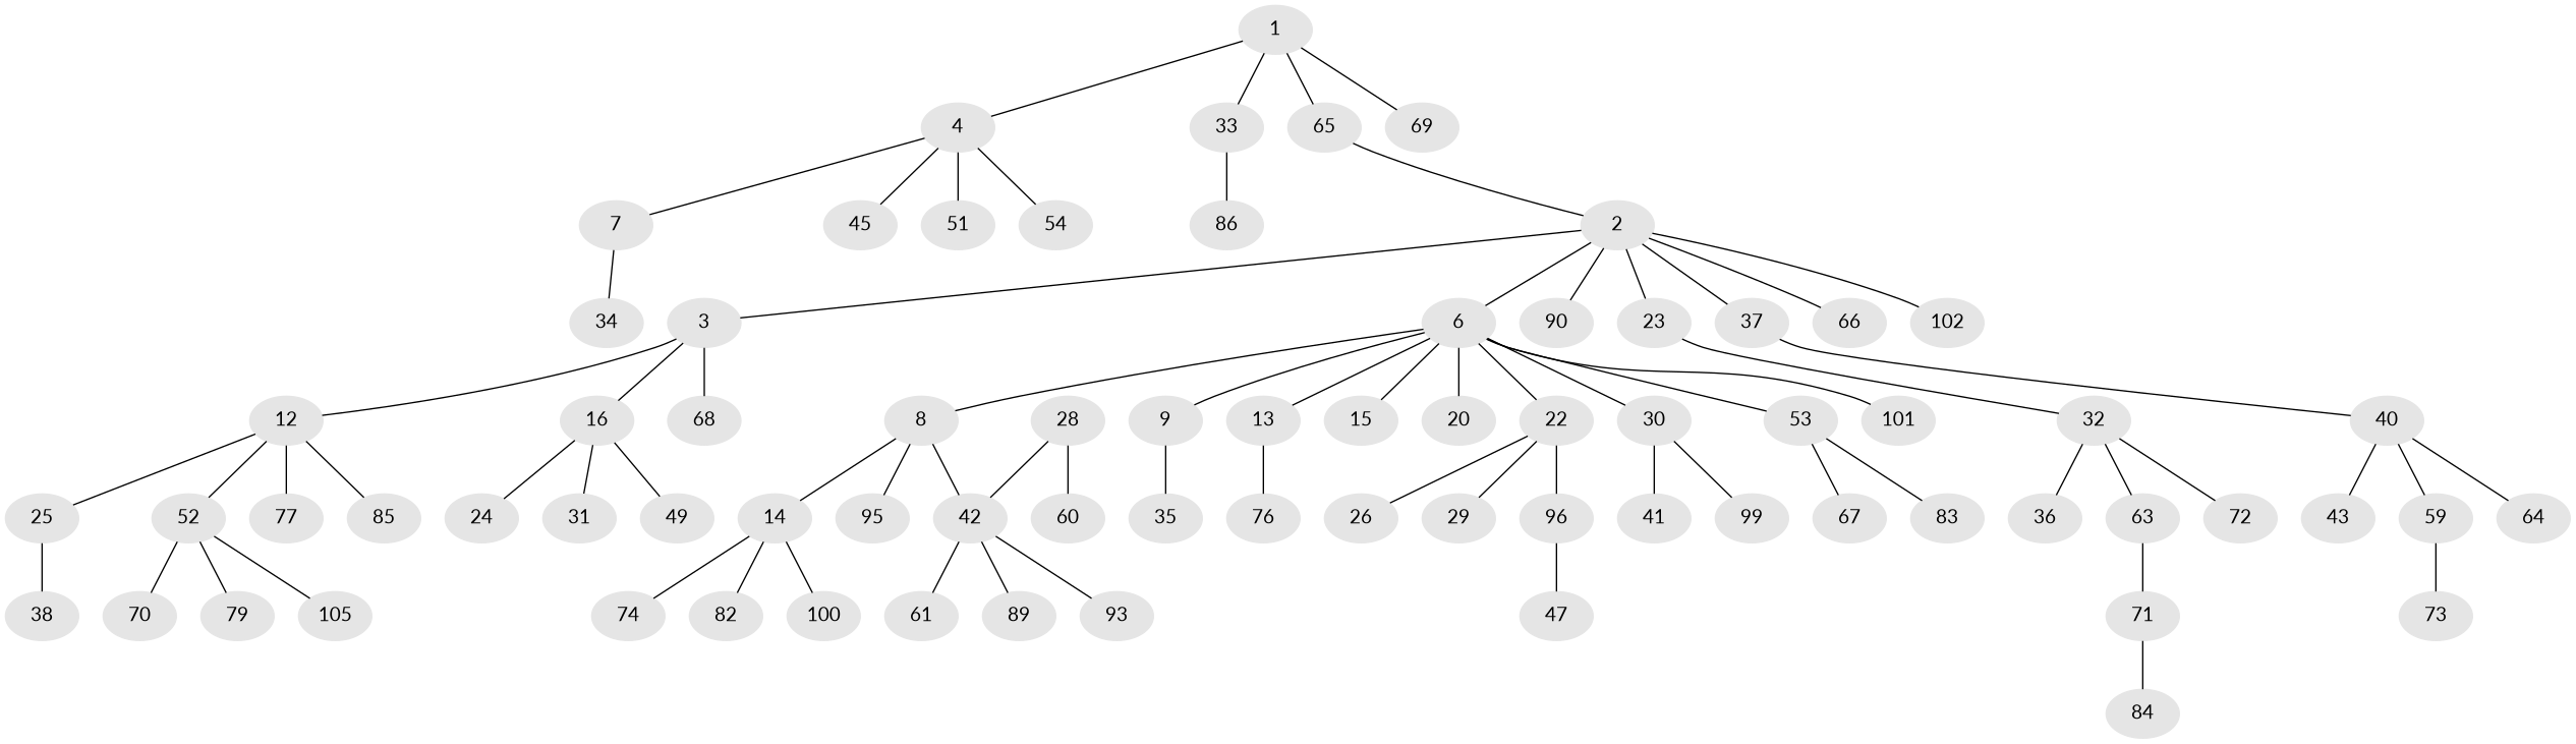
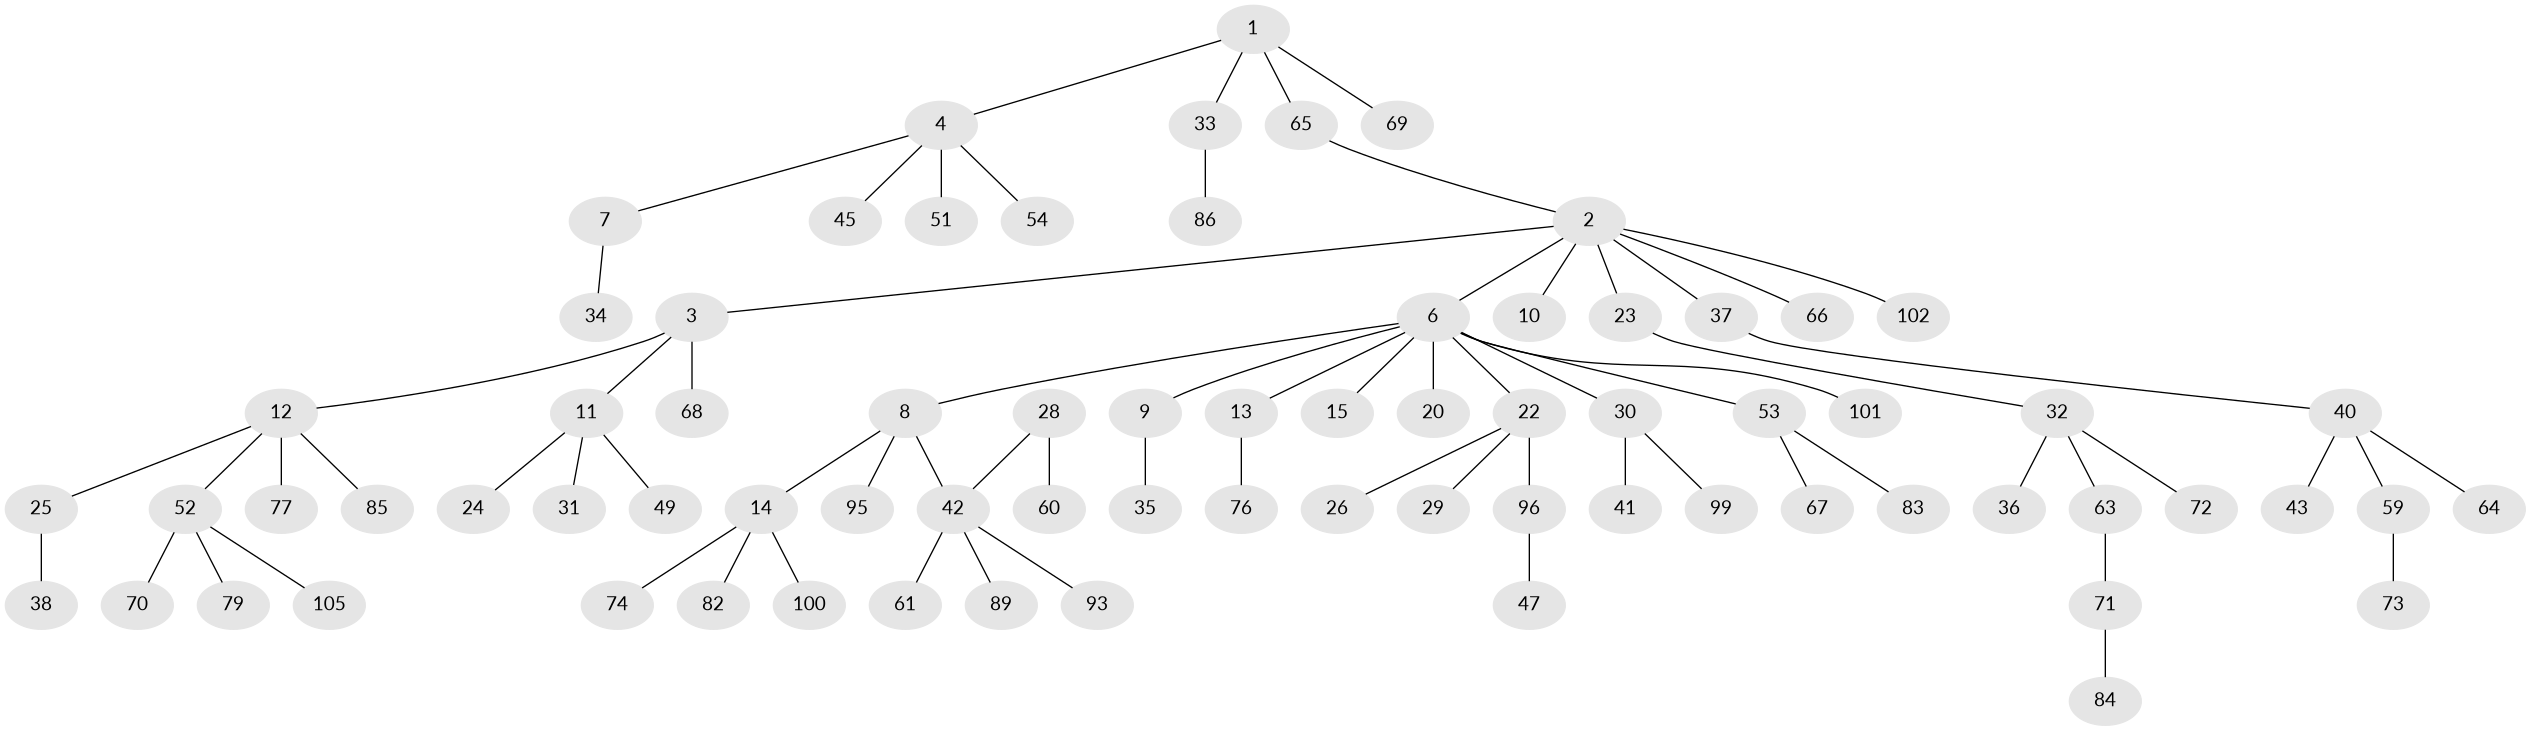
  graph {
    fontname=Lato
    node [color=gray90 fontname=Lato style=filled]
    edge [fontname=Lato]
    1 [super="+11"]
    4 [super="+17"]
    33 [super="+56"]
    65
    69 [super="+106"]
    2 [super="+18"]
    3 [super="+5"]
    6 [super="+21"]
-   10 [label=90]
+   10
    23
    37
    66
    102
    7 [super="+19"]
    45
    51 [super="+108"]
    54 [super="+75"]
    86
    12 [super="+39"]
-   16 [super="+46"]
+   16 [super="+46" label=11]
    68 [super="+104"]
    8 [super="+92"]
    9
    13 [super="+44"]
    15
    20
    22 [super="+27"]
    30 [super="+48"]
    53 [super="+98"]
    101
    32 [super="+62"]
    40 [super="+58"]
    25
    52 [super="+97"]
    77
    85
    24
    31
    49
    34
    14 [super="+50"]
    95
    42 [super="+80"]
    35
    76
    26
    29
    96
    41 [super="+57"]
    99 [super="+103"]
    67
    83
    74
    82
    100
    28
    60 [super="+107"]
    38
    70
    79 [super="+88"]
    105
    47 [super="+55"]
    36
    63 [super="+81"]
    72 [super="+78"]
    61
    89 [super="+90"]
    93
    71 [super="+91"]
    43
    59
    64
    73 [super="+87"]
    84
    1 -- 4
    1 -- 33
    1 -- 65
    1 -- 69
    4 -- 7
    4 -- 45
    4 -- 51
    4 -- 54
    33 -- 86
    65 -- 2
    2 -- 3
    2 -- 6
    2 -- 10
    2 -- 23
    2 -- 37
    2 -- 66
    2 -- 102
    3 -- 12
    3 -- 16
    3 -- 68
    6 -- 8
    6 -- 9
    6 -- 13
    6 -- 15
    6 -- 20
    6 -- 22
    6 -- 30
    6 -- 53
    6 -- 101
    23 -- 32
    37 -- 40
    7 -- 34
    12 -- 25
    12 -- 52
    12 -- 77
    12 -- 85
    16 -- 24
    16 -- 31
    16 -- 49
    8 -- 14
    8 -- 95
    8 -- 42
    9 -- 35
    13 -- 76
    22 -- 26
    22 -- 29
    22 -- 96
    30 -- 41
    30 -- 99
    53 -- 67
    53 -- 83
    32 -- 36
    32 -- 63
    32 -- 72
    40 -- 43
    40 -- 59
    40 -- 64
    25 -- 38
    52 -- 70
    52 -- 79
    52 -- 105
    14 -- 74
    14 -- 82
    14 -- 100
    42 -- 61
    42 -- 89
    42 -- 93
    96 -- 47
    28 -- 42
    28 -- 60
    63 -- 71
    71 -- 84
    59 -- 73
  }
